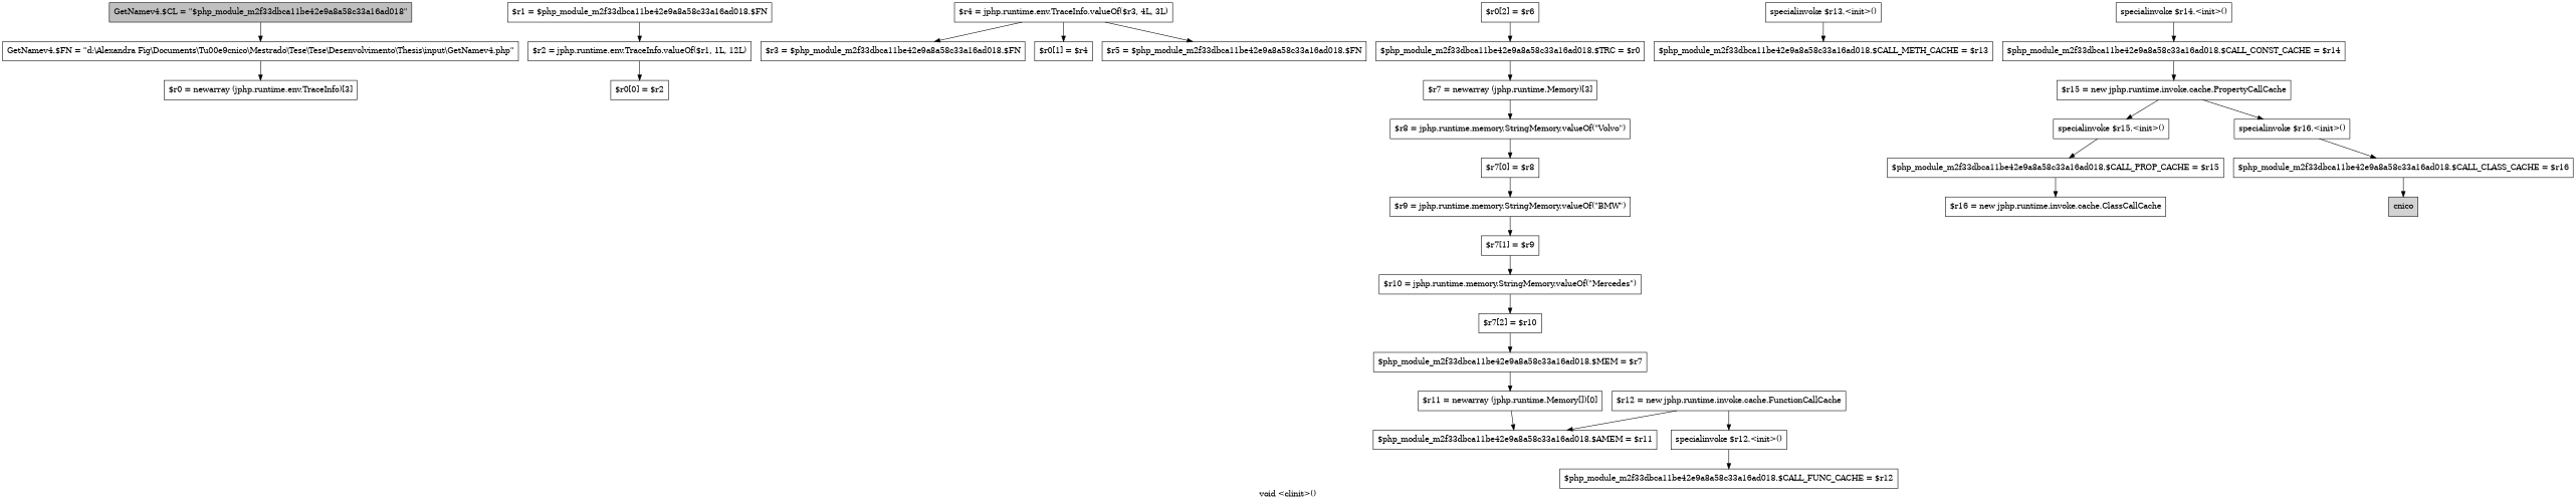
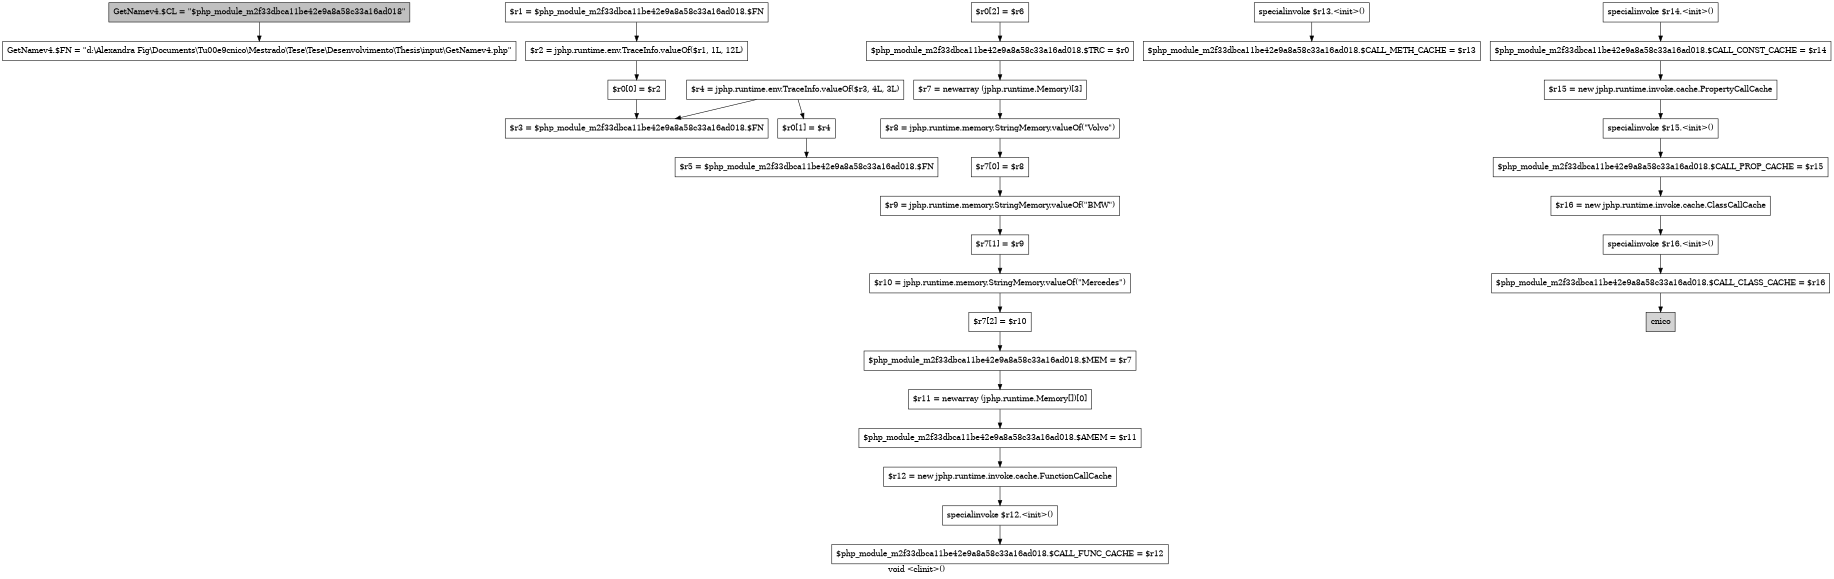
  digraph {
    label="void <clinit>()"
    node [shape=box]
    n1 [fillcolor=gray label="GetNamev4.$CL = \"$php_module_m2f33dbca11be42e9a8a58c33a16ad018\"" style=filled]
    n2 [label="GetNamev4.$FN = \"d:\\Alexandra Fig\\Documents\\T\u00e9cnico\\Mestrado\\Tese\\Tese\\Desenvolvimento\\Thesis\\input\\GetNamev4.php\""]
-   n3 [label="$r0 = newarray (jphp.runtime.env.TraceInfo)[3]"]
    n4 [label="$r1 = $php_module_m2f33dbca11be42e9a8a58c33a16ad018.$FN"]
    n5 [label="$r2 = jphp.runtime.env.TraceInfo.valueOf($r1, 1L, 12L)"]
    n6 [label="$r0[0] = $r2"]
    n7 [label="$r3 = $php_module_m2f33dbca11be42e9a8a58c33a16ad018.$FN"]
    n8 [label="$r4 = jphp.runtime.env.TraceInfo.valueOf($r3, 4L, 3L)"]
    n9 [label="$r0[1] = $r4"]
    n10 [label="$r5 = $php_module_m2f33dbca11be42e9a8a58c33a16ad018.$FN"]
    n11 [label="$r0[2] = $r6"]
    n12 [label="$php_module_m2f33dbca11be42e9a8a58c33a16ad018.$TRC = $r0"]
    n13 [label="$r7 = newarray (jphp.runtime.Memory)[3]"]
    n14 [label="$r8 = jphp.runtime.memory.StringMemory.valueOf(\"Volvo\")"]
    n15 [label="$r7[0] = $r8"]
    n16 [label="$r9 = jphp.runtime.memory.StringMemory.valueOf(\"BMW\")"]
    n17 [label="$r7[1] = $r9"]
    n18 [label="$r10 = jphp.runtime.memory.StringMemory.valueOf(\"Mercedes\")"]
    n19 [label="$r7[2] = $r10"]
    n20 [label="$php_module_m2f33dbca11be42e9a8a58c33a16ad018.$MEM = $r7"]
    n21 [label="$r11 = newarray (jphp.runtime.Memory[])[0]"]
    n22 [label="$php_module_m2f33dbca11be42e9a8a58c33a16ad018.$AMEM = $r11"]
    n23 [label="$r12 = new jphp.runtime.invoke.cache.FunctionCallCache"]
    n24 [label="specialinvoke $r12.<init>()"]
    n25 [label="$php_module_m2f33dbca11be42e9a8a58c33a16ad018.$CALL_FUNC_CACHE = $r12"]
    n26 [label="specialinvoke $r13.<init>()"]
    n27 [label="$php_module_m2f33dbca11be42e9a8a58c33a16ad018.$CALL_METH_CACHE = $r13"]
    n28 [label="specialinvoke $r14.<init>()"]
    n29 [label="$php_module_m2f33dbca11be42e9a8a58c33a16ad018.$CALL_CONST_CACHE = $r14"]
    n30 [label="$r15 = new jphp.runtime.invoke.cache.PropertyCallCache"]
    n31 [label="specialinvoke $r15.<init>()"]
    n32 [label="$php_module_m2f33dbca11be42e9a8a58c33a16ad018.$CALL_PROP_CACHE = $r15"]
    n33 [label="$r16 = new jphp.runtime.invoke.cache.ClassCallCache"]
    n34 [label="specialinvoke $r16.<init>()"]
    n35 [label="$php_module_m2f33dbca11be42e9a8a58c33a16ad018.$CALL_CLASS_CACHE = $r16"]
    n36 [fillcolor=lightgray label=cnico style=filled]
    n1 -> n2
-   n2 -> n3
    n4 -> n5
    n5 -> n6
+   n6 -> n7
    n8 -> n7
    n8 -> n9
-   n8 -> n10
+   n9 -> n10
    n11 -> n12
    n12 -> n13
    n13 -> n14
    n14 -> n15
    n15 -> n16
    n16 -> n17
    n17 -> n18
    n18 -> n19
    n19 -> n20
    n20 -> n21
    n21 -> n22
-   n23 -> n22
+   n22 -> n23
    n23 -> n24
    n24 -> n25
    n26 -> n27
    n28 -> n29
    n29 -> n30
    n30 -> n31
    n31 -> n32
    n32 -> n33
-   n30 -> n34
+   n33 -> n34
    n34 -> n35
    n35 -> n36
  }
